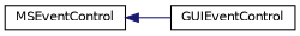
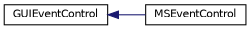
  digraph {
    rankdir=LR
    node [color=black fillcolor=white fontname=Helvetica fontsize=10 shape=record style=filled]
    n1 [height=0.2 label=MSEventControl width=0.4]
    n2 [height=0.2 label=GUIEventControl width=0.4]
-   n1 -> n2 [color=midnightblue dir=back fontname=Helvetica fontsize=10 labelfontname=Helvetica labelfontsize=10 style=solid]
+   n2 -> n1 [color=midnightblue dir=back fontname=Helvetica fontsize=10 labelfontname=Helvetica labelfontsize=10 style=solid]
  }
